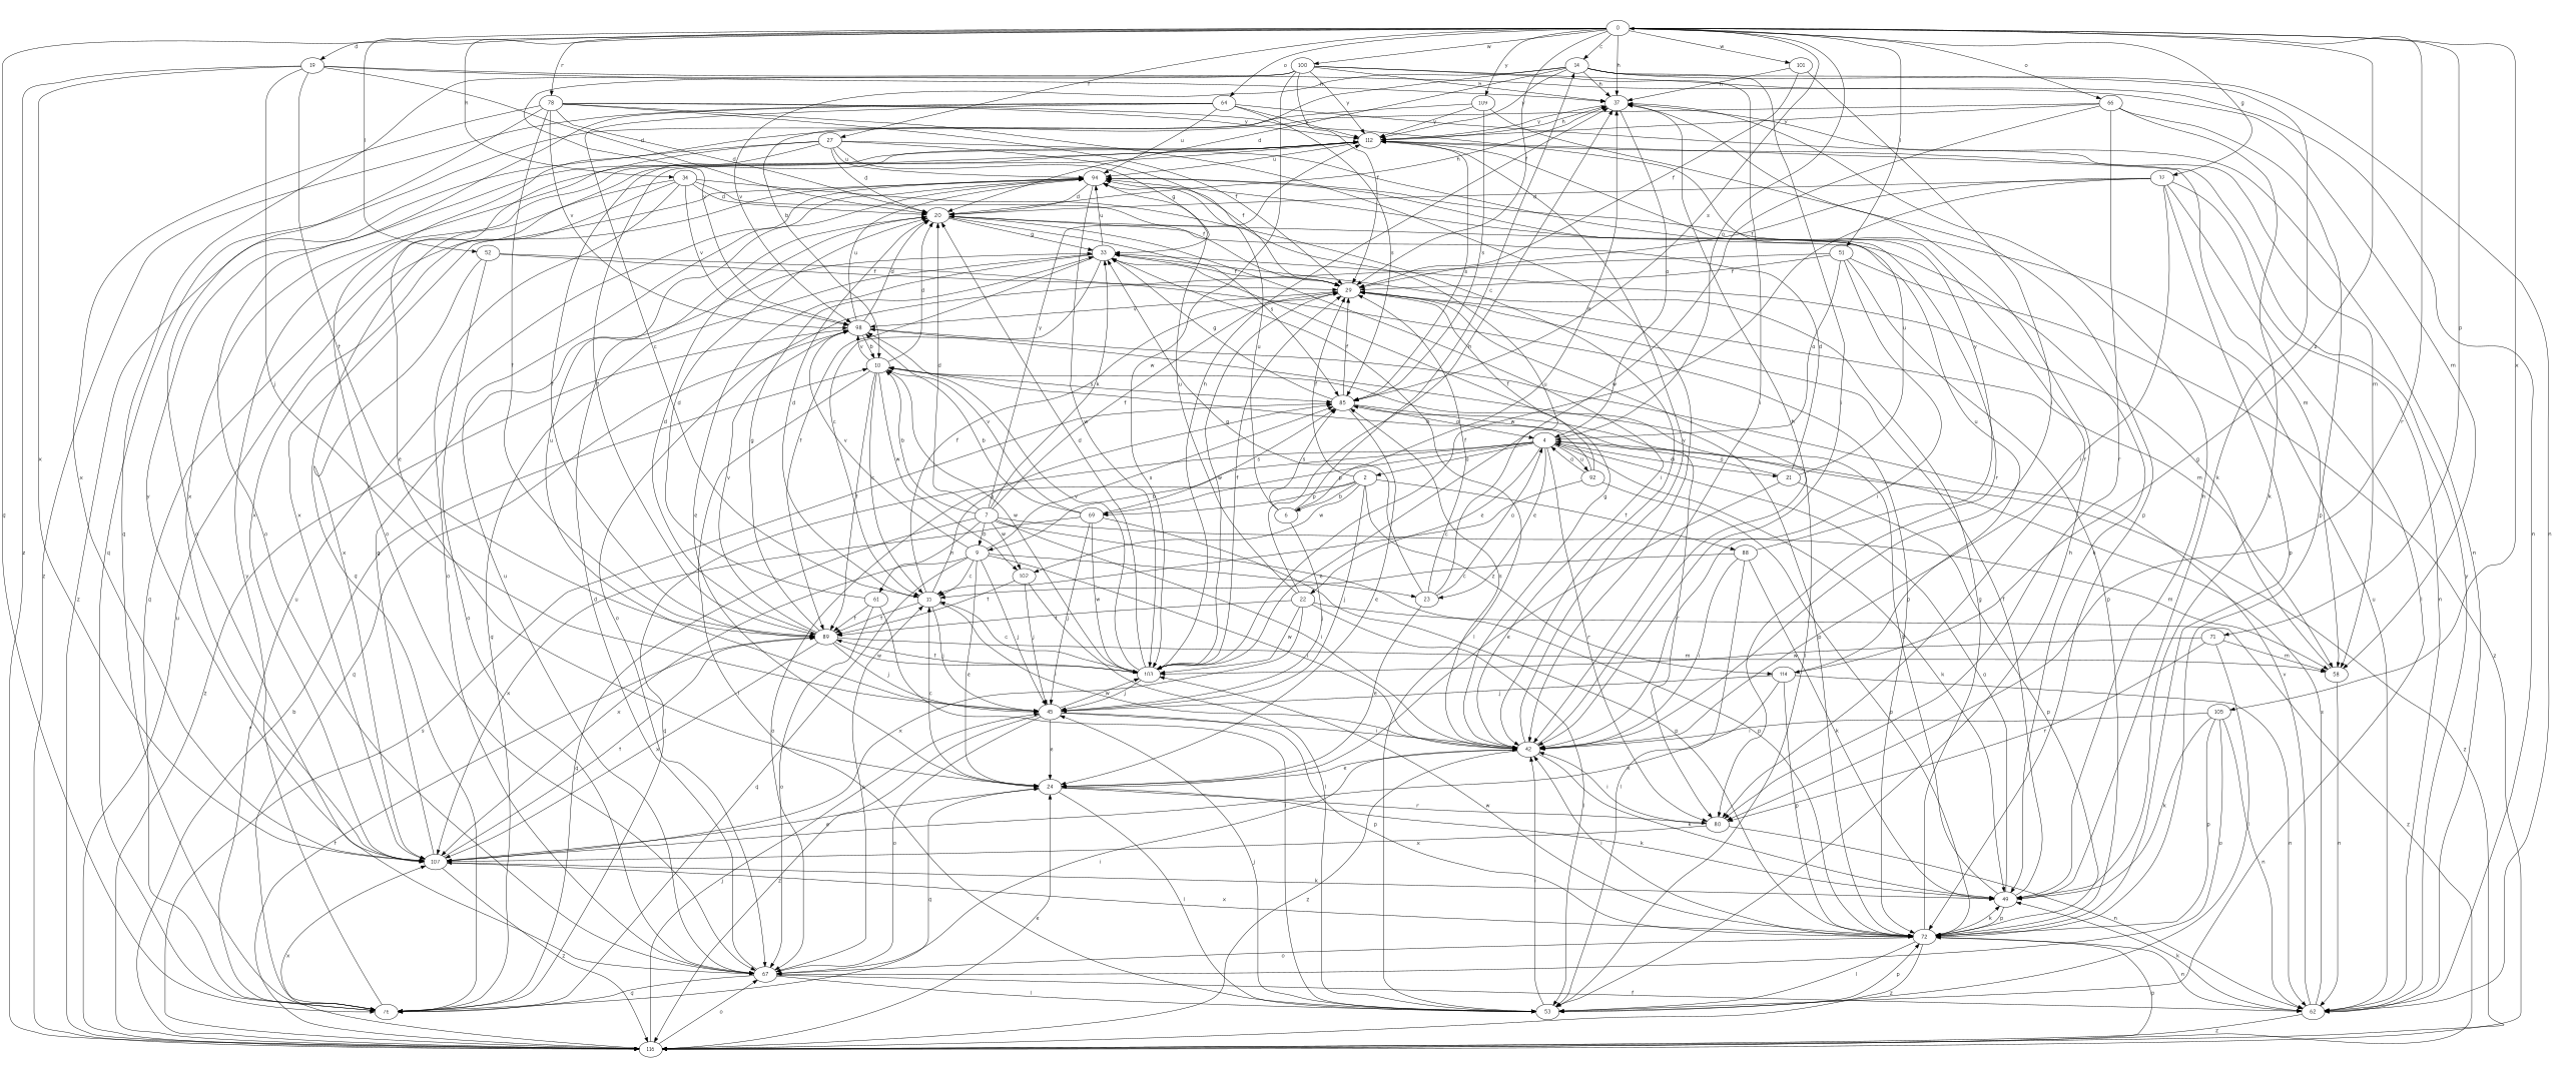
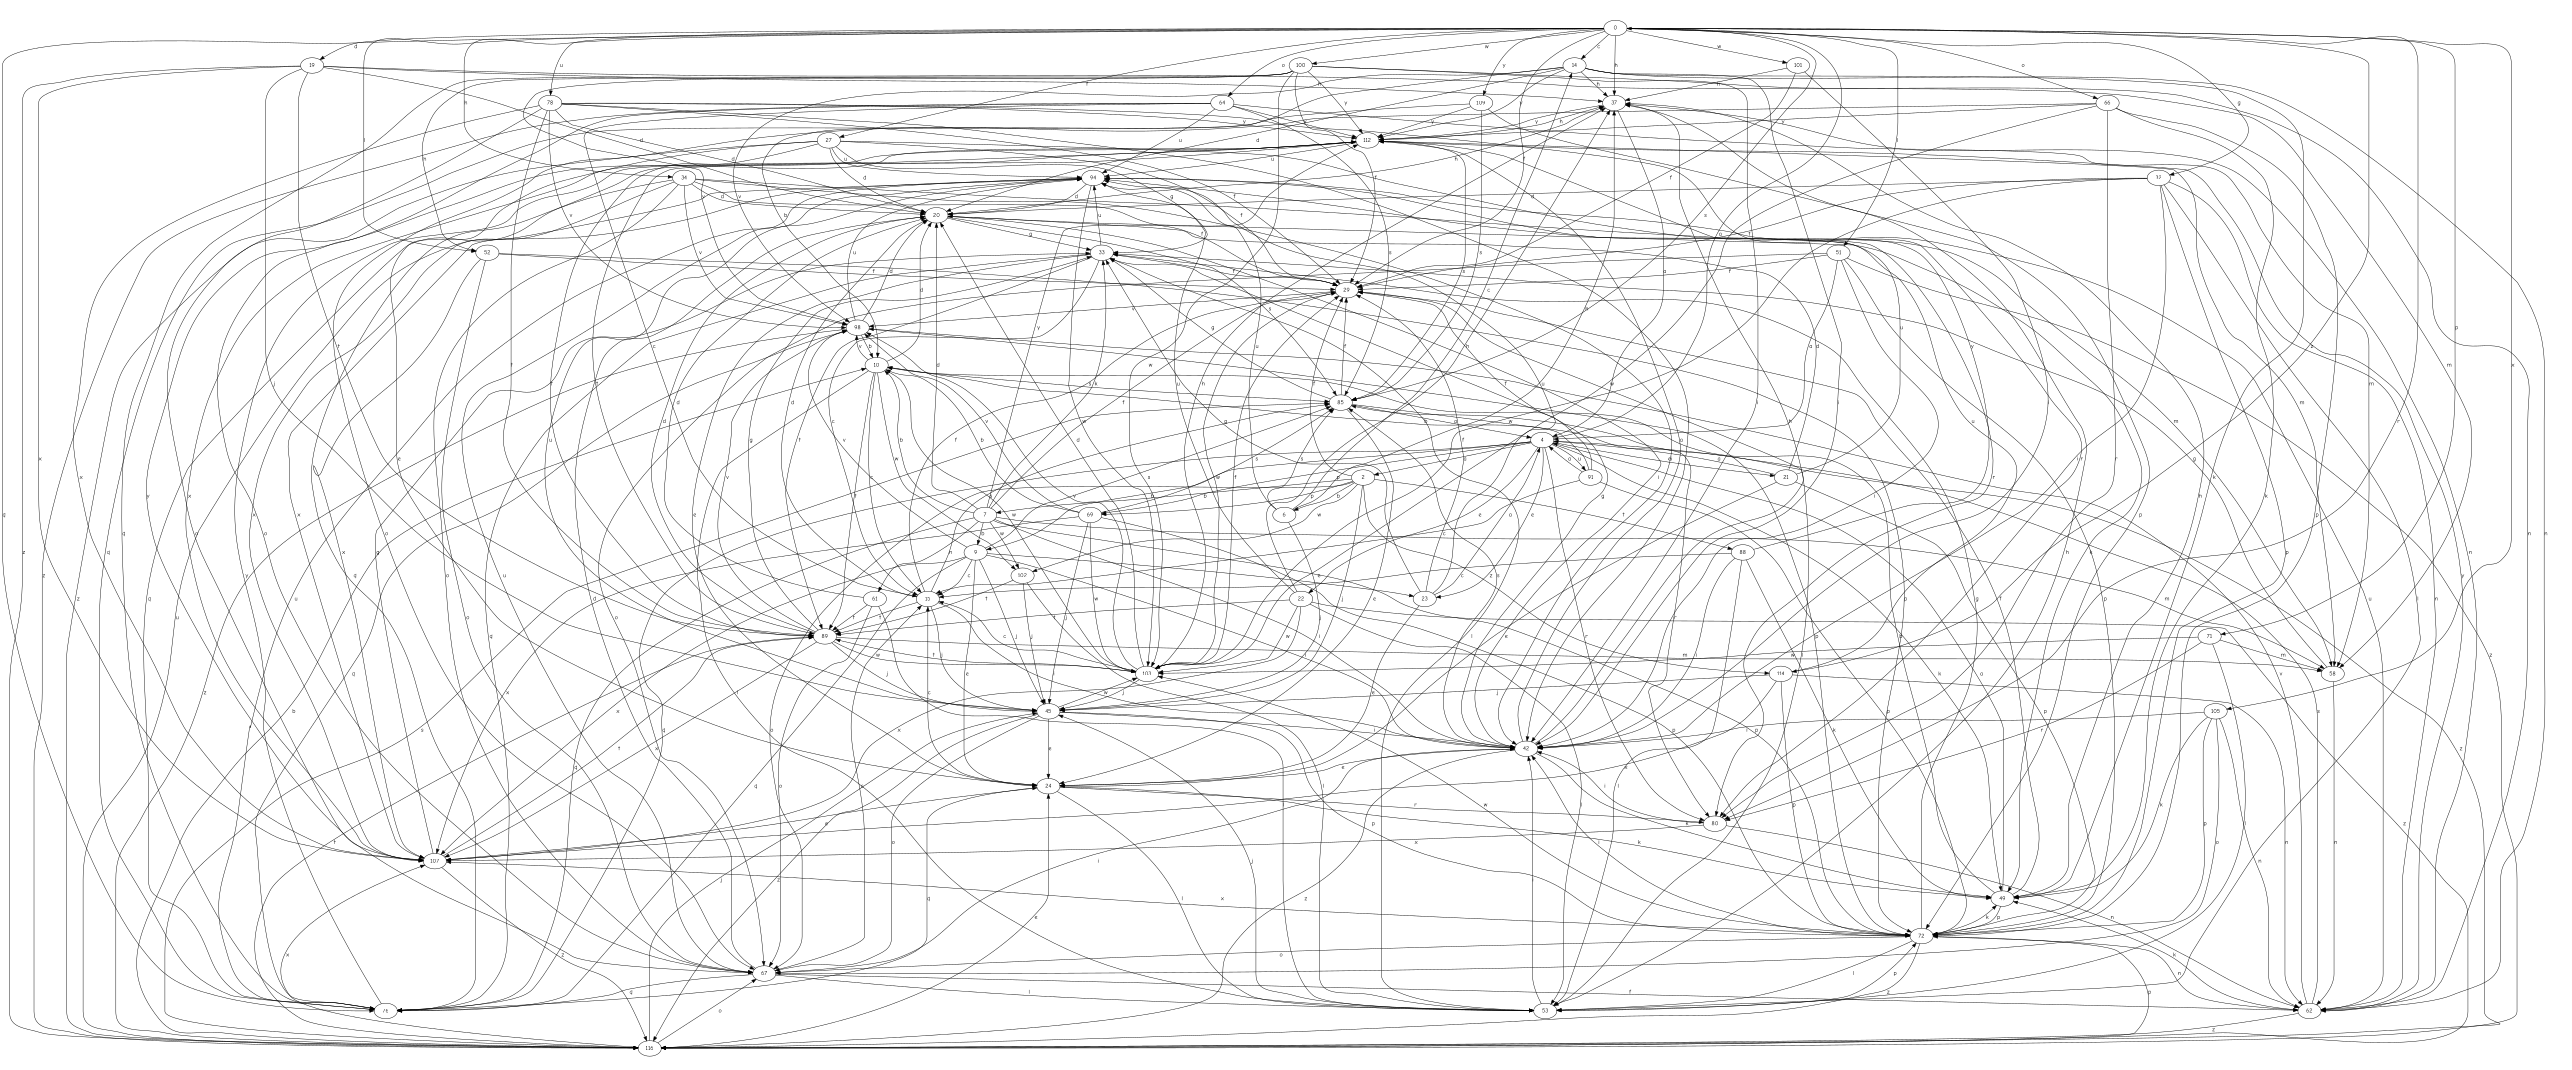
  strict digraph {
    fontname="Comic Neue"
    node [fontname="Comic Neue"]
    edge [fontname="Comic Neue"]
    0
    14
    19
    27
    29
    32
    34
    37
    51
    52
    64
    66
    76
    78
    80
    85
    100
    101
    105
    109
    114
    71
    49
    10
    20
    42
    112
    98
    62
    45
    116
    58
    107
    89
    94
    33
    24
    53
    103
    72
    67
    4
    15
    2
    6
    7
    69
    88
    102
    9
    61
    21
    22
    23
-   92
+   92 [label=91]
    0 -> 14 [label=c]
    0 -> 19 [label=d]
    0 -> 27 [label=f]
    0 -> 29 [label=f]
    0 -> 32 [label=g]
    0 -> 34 [label=h]
    0 -> 37 [label=h]
    0 -> 51 [label=l]
    0 -> 52 [label=l]
    0 -> 64 [label=o]
    0 -> 66 [label=o]
    0 -> 76 [label=q]
-   0 -> 78 [label=r]
+   0 -> 78 [label=u]
    0 -> 80 [label=r]
    0 -> 85 [label=s]
    0 -> 100 [label=w]
    0 -> 101 [label=w]
    0 -> 105 [label=x]
    0 -> 109 [label=y]
    0 -> 114 [label=z]
    0 -> 71 [label=p]
    14 -> 37 [label=h]
    14 -> 49 [label=k]
    14 -> 10 [label=b]
    14 -> 20 [label=d]
    14 -> 42 [label=i]
    14 -> 112 [label=y]
    14 -> 98 [label=v]
    14 -> 62 [label=n]
    19 -> 37 [label=h]
    19 -> 20 [label=d]
    19 -> 45 [label=j]
    19 -> 116 [label=z]
    19 -> 58 [label=m]
    19 -> 107 [label=x]
    19 -> 89 [label=t]
    27 -> 29 [label=f]
    27 -> 80 [label=r]
    27 -> 20 [label=d]
    27 -> 116 [label=z]
    27 -> 89 [label=t]
    27 -> 94 [label=u]
    27 -> 33 [label=g]
    27 -> 24 [label=e]
    29 -> 98 [label=v]
-   29 -> 58 [label=m]
+   34 -> 58 [label=m]
    29 -> 53 [label=l]
    29 -> 103 [label=w]
    32 -> 29 [label=f]
    32 -> 20 [label=d]
    32 -> 42 [label=i]
    32 -> 62 [label=n]
    32 -> 53 [label=l]
    32 -> 103 [label=w]
    32 -> 72 [label=p]
    34 -> 29 [label=f]
    34 -> 76 [label=q]
    34 -> 20 [label=d]
    34 -> 42 [label=i]
    34 -> 98 [label=v]
    34 -> 107 [label=x]
    34 -> 67 [label=o]
    37 -> 112 [label=y]
    37 -> 62 [label=n]
    37 -> 4 [label=a]
    51 -> 29 [label=f]
    51 -> 42 [label=i]
    51 -> 116 [label=z]
    51 -> 72 [label=p]
    51 -> 67 [label=o]
    51 -> 4 [label=a]
    52 -> 29 [label=f]
    52 -> 107 [label=x]
    52 -> 72 [label=p]
    52 -> 67 [label=o]
    64 -> 85 [label=s]
    64 -> 112 [label=y]
    64 -> 116 [label=z]
    64 -> 58 [label=m]
    64 -> 94 [label=u]
    64 -> 67 [label=o]
    64 -> 15 [label=c]
    66 -> 80 [label=r]
    66 -> 49 [label=k]
    66 -> 112 [label=y]
    66 -> 103 [label=w]
    66 -> 72 [label=p]
    66 -> 67 [label=o]
    76 -> 112 [label=y]
    76 -> 94 [label=u]
    78 -> 29 [label=f]
    78 -> 80 [label=r]
    78 -> 20 [label=d]
    78 -> 42 [label=i]
    78 -> 112 [label=y]
    78 -> 98 [label=v]
    78 -> 107 [label=x]
    78 -> 89 [label=t]
    78 -> 67 [label=o]
    80 -> 42 [label=i]
    80 -> 62 [label=n]
    80 -> 107 [label=x]
    85 -> 29 [label=f]
    85 -> 80 [label=r]
    85 -> 33 [label=g]
    85 -> 24 [label=e]
    85 -> 4 [label=a]
    100 -> 29 [label=f]
-   100 -> 37 [label=h]
+   100 -> 52 [label=h]
    100 -> 76 [label=q]
    100 -> 42 [label=i]
    100 -> 112 [label=y]
    100 -> 98 [label=v]
    100 -> 62 [label=n]
    100 -> 103 [label=w]
    101 -> 29 [label=f]
    101 -> 37 [label=h]
    101 -> 42 [label=i]
    105 -> 49 [label=k]
    105 -> 42 [label=i]
    105 -> 62 [label=n]
    105 -> 72 [label=p]
    105 -> 67 [label=o]
    109 -> 76 [label=q]
    109 -> 85 [label=s]
    109 -> 112 [label=y]
    109 -> 72 [label=p]
    114 -> 62 [label=n]
    114 -> 45 [label=j]
    114 -> 107 [label=x]
    114 -> 94 [label=u]
    114 -> 72 [label=p]
    71 -> 80 [label=r]
    71 -> 58 [label=m]
    71 -> 53 [label=l]
    71 -> 103 [label=w]
    49 -> 29 [label=f]
    49 -> 37 [label=h]
    49 -> 10 [label=b]
    49 -> 72 [label=p]
    49 -> 4 [label=a]
    10 -> 85 [label=s]
    10 -> 20 [label=d]
    10 -> 98 [label=v]
    10 -> 89 [label=t]
    10 -> 53 [label=l]
    10 -> 103 [label=w]
    10 -> 15 [label=c]
    10 -> 102 [label=w]
    20 -> 37 [label=h]
    20 -> 85 [label=s]
    20 -> 49 [label=k]
    20 -> 42 [label=i]
    20 -> 33 [label=g]
    42 -> 37 [label=h]
    42 -> 85 [label=s]
    42 -> 49 [label=k]
-   42 -> 112 [label=y]
+   42 -> 112 [label=a]
    42 -> 116 [label=z]
    42 -> 33 [label=g]
    42 -> 24 [label=e]
    112 -> 37 [label=h]
    112 -> 76 [label=q]
    112 -> 85 [label=s]
    112 -> 58 [label=m]
    112 -> 107 [label=x]
    112 -> 89 [label=t]
    112 -> 94 [label=u]
    98 -> 76 [label=q]
    98 -> 10 [label=b]
    98 -> 20 [label=d]
    98 -> 116 [label=z]
    98 -> 94 [label=u]
    98 -> 72 [label=p]
    62 -> 85 [label=s]
    62 -> 49 [label=k]
    62 -> 112 [label=y]
    62 -> 98 [label=v]
    62 -> 116 [label=z]
    62 -> 94 [label=u]
    45 -> 42 [label=i]
    45 -> 116 [label=z]
    45 -> 94 [label=u]
    45 -> 24 [label=e]
    45 -> 103 [label=w]
    45 -> 72 [label=p]
    45 -> 67 [label=o]
    116 -> 85 [label=s]
    116 -> 10 [label=b]
    116 -> 45 [label=j]
    116 -> 107 [label=x]
    116 -> 89 [label=t]
    116 -> 94 [label=u]
    116 -> 24 [label=e]
    116 -> 72 [label=p]
    116 -> 67 [label=o]
    58 -> 62 [label=n]
    58 -> 33 [label=g]
-   107 -> 49 [label=k]
    107 -> 112 [label=y]
    107 -> 116 [label=z]
    107 -> 89 [label=t]
    107 -> 33 [label=g]
    107 -> 24 [label=e]
    89 -> 20 [label=d]
    89 -> 98 [label=v]
    89 -> 45 [label=j]
    89 -> 58 [label=m]
    89 -> 107 [label=x]
    89 -> 33 [label=g]
    89 -> 103 [label=w]
    94 -> 20 [label=d]
    94 -> 107 [label=x]
    94 -> 103 [label=w]
    33 -> 29 [label=f]
    33 -> 76 [label=q]
    33 -> 89 [label=t]
    33 -> 94 [label=u]
    33 -> 24 [label=e]
    33 -> 53 [label=l]
    33 -> 15 [label=c]
    24 -> 76 [label=q]
    24 -> 80 [label=r]
    24 -> 49 [label=k]
    24 -> 53 [label=l]
    24 -> 15 [label=c]
    53 -> 37 [label=h]
    53 -> 42 [label=i]
    53 -> 45 [label=j]
    53 -> 72 [label=p]
    103 -> 29 [label=f]
    103 -> 37 [label=h]
    103 -> 20 [label=d]
    103 -> 98 [label=v]
    103 -> 45 [label=j]
    103 -> 89 [label=t]
    103 -> 15 [label=c]
    72 -> 49 [label=k]
    72 -> 42 [label=i]
    72 -> 62 [label=n]
    72 -> 116 [label=z]
    72 -> 107 [label=x]
    72 -> 33 [label=g]
    72 -> 53 [label=l]
    72 -> 103 [label=w]
    72 -> 67 [label=o]
    67 -> 76 [label=q]
    67 -> 20 [label=d]
    67 -> 42 [label=i]
    67 -> 62 [label=f]
    67 -> 94 [label=u]
    67 -> 53 [label=l]
    67 -> 15 [label=c]
    4 -> 0 [label=a]
    4 -> 76 [label=q]
    4 -> 80 [label=r]
    4 -> 49 [label=k]
    4 -> 116 [label=z]
    4 -> 2 [label=a]
    4 -> 69 [label=p]
    4 -> 9 [label=b]
    4 -> 21 [label=e]
    4 -> 22 [label=e]
    4 -> 23 [label=e]
    4 -> 92 [label=u]
    15 -> 29 [label=f]
    15 -> 85 [label=s]
    15 -> 20 [label=d]
    15 -> 42 [label=i]
    15 -> 45 [label=j]
    15 -> 89 [label=t]
    2 -> 29 [label=f]
    2 -> 114 [label=z]
    2 -> 45 [label=j]
    2 -> 67 [label=o]
    2 -> 6 [label=b]
+   2 -> 7 [label=b]
    2 -> 69 [label=p]
    2 -> 88 [label=t]
    2 -> 102 [label=w]
    6 -> 14 [label=c]
    6 -> 37 [label=h]
    6 -> 85 [label=s]
    6 -> 45 [label=j]
    6 -> 94 [label=u]
    7 -> 29 [label=f]
    7 -> 76 [label=q]
    7 -> 10 [label=b]
    7 -> 20 [label=d]
    7 -> 42 [label=i]
    7 -> 112 [label=y]
    7 -> 58 [label=m]
    7 -> 33 [label=k]
    7 -> 72 [label=p]
    7 -> 102 [label=w]
    7 -> 9 [label=b]
    7 -> 61 [label=n]
    69 -> 85 [label=s]
    69 -> 10 [label=b]
    69 -> 98 [label=v]
    69 -> 45 [label=j]
    69 -> 107 [label=x]
    69 -> 103 [label=w]
    69 -> 72 [label=p]
    88 -> 49 [label=k]
    88 -> 42 [label=i]
    88 -> 112 [label=y]
    88 -> 53 [label=l]
    88 -> 15 [label=c]
    102 -> 45 [label=j]
    102 -> 89 [label=t]
    102 -> 53 [label=l]
    9 -> 76 [label=q]
    9 -> 85 [label=s]
    9 -> 42 [label=i]
    9 -> 98 [label=v]
    9 -> 45 [label=j]
    9 -> 107 [label=x]
    9 -> 24 [label=e]
    9 -> 15 [label=c]
    9 -> 23 [label=e]
    61 -> 20 [label=d]
    61 -> 89 [label=t]
    61 -> 53 [label=l]
    61 -> 67 [label=o]
    21 -> 20 [label=d]
    21 -> 94 [label=u]
    21 -> 24 [label=e]
    21 -> 72 [label=p]
    21 -> 4 [label=a]
    22 -> 37 [label=h]
    22 -> 116 [label=z]
    22 -> 107 [label=x]
    22 -> 89 [label=t]
    22 -> 94 [label=u]
    22 -> 53 [label=l]
    22 -> 103 [label=w]
    23 -> 29 [label=f]
    23 -> 94 [label=u]
    23 -> 33 [label=g]
    23 -> 24 [label=e]
    23 -> 4 [label=a]
    92 -> 29 [label=f]
    92 -> 10 [label=b]
    92 -> 72 [label=p]
    92 -> 4 [label=a]
    92 -> 15 [label=c]
  }
